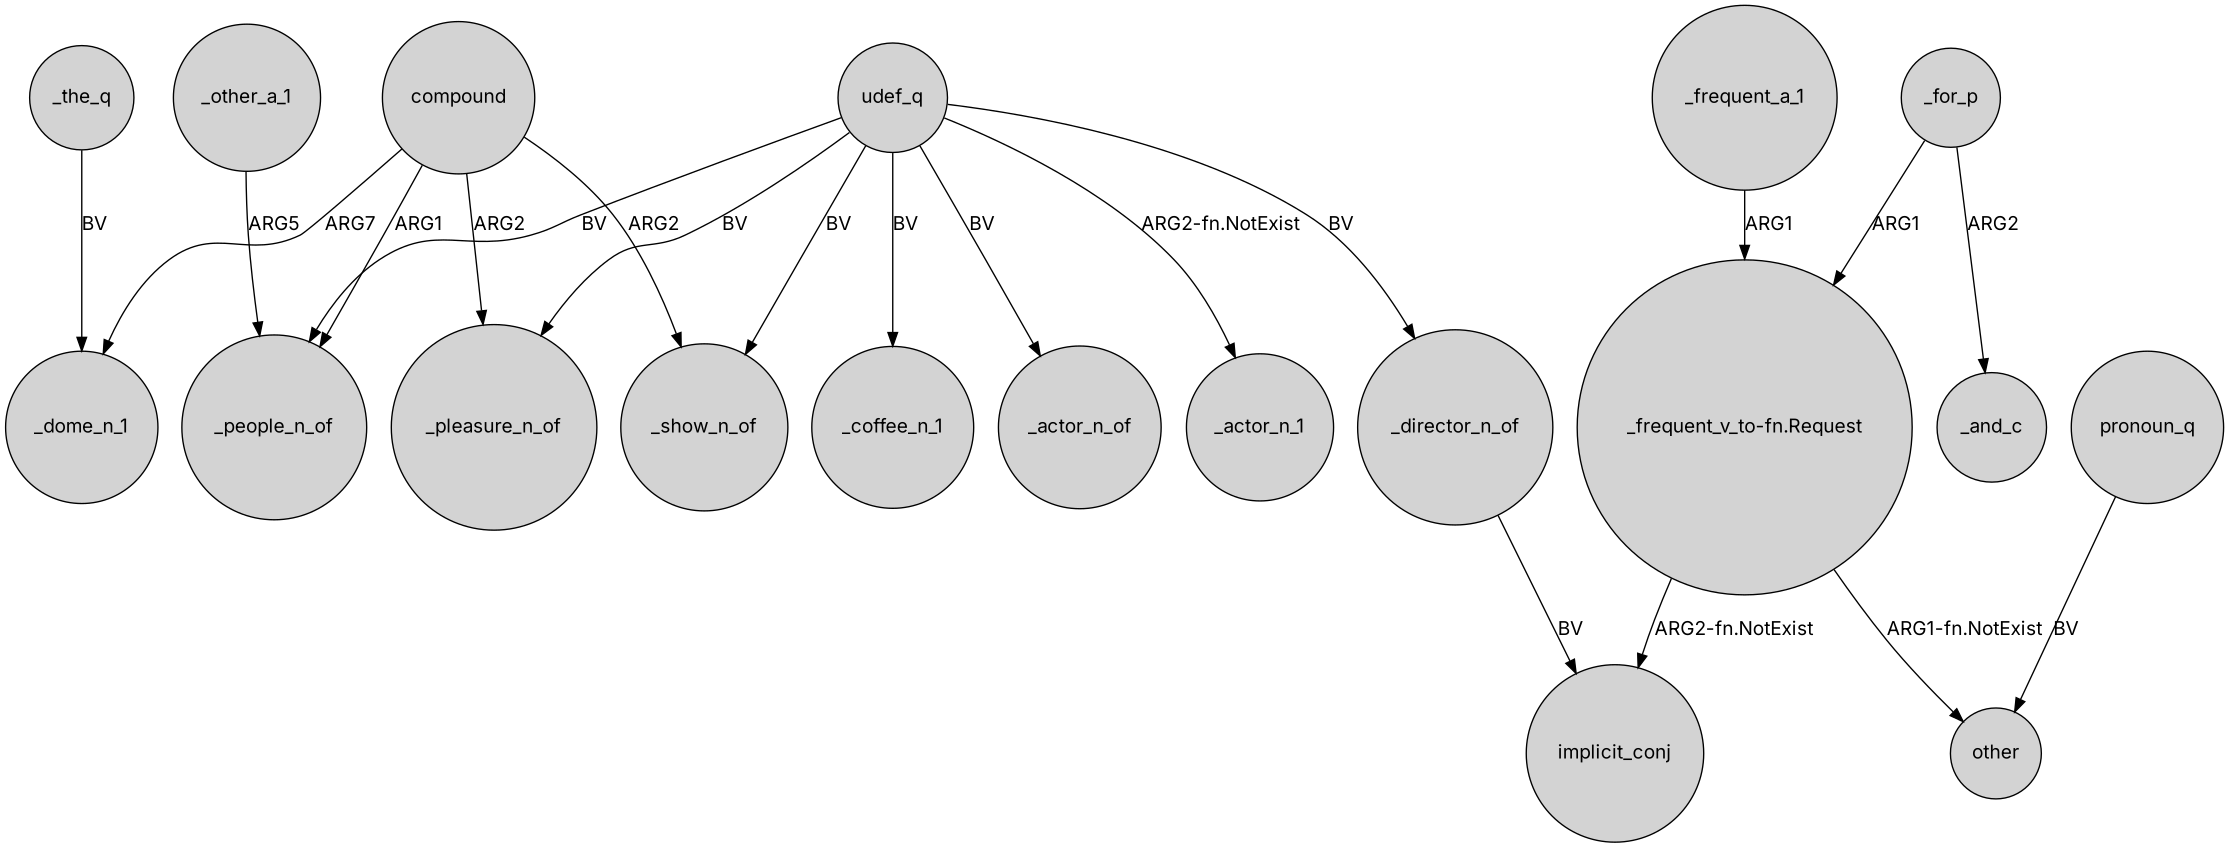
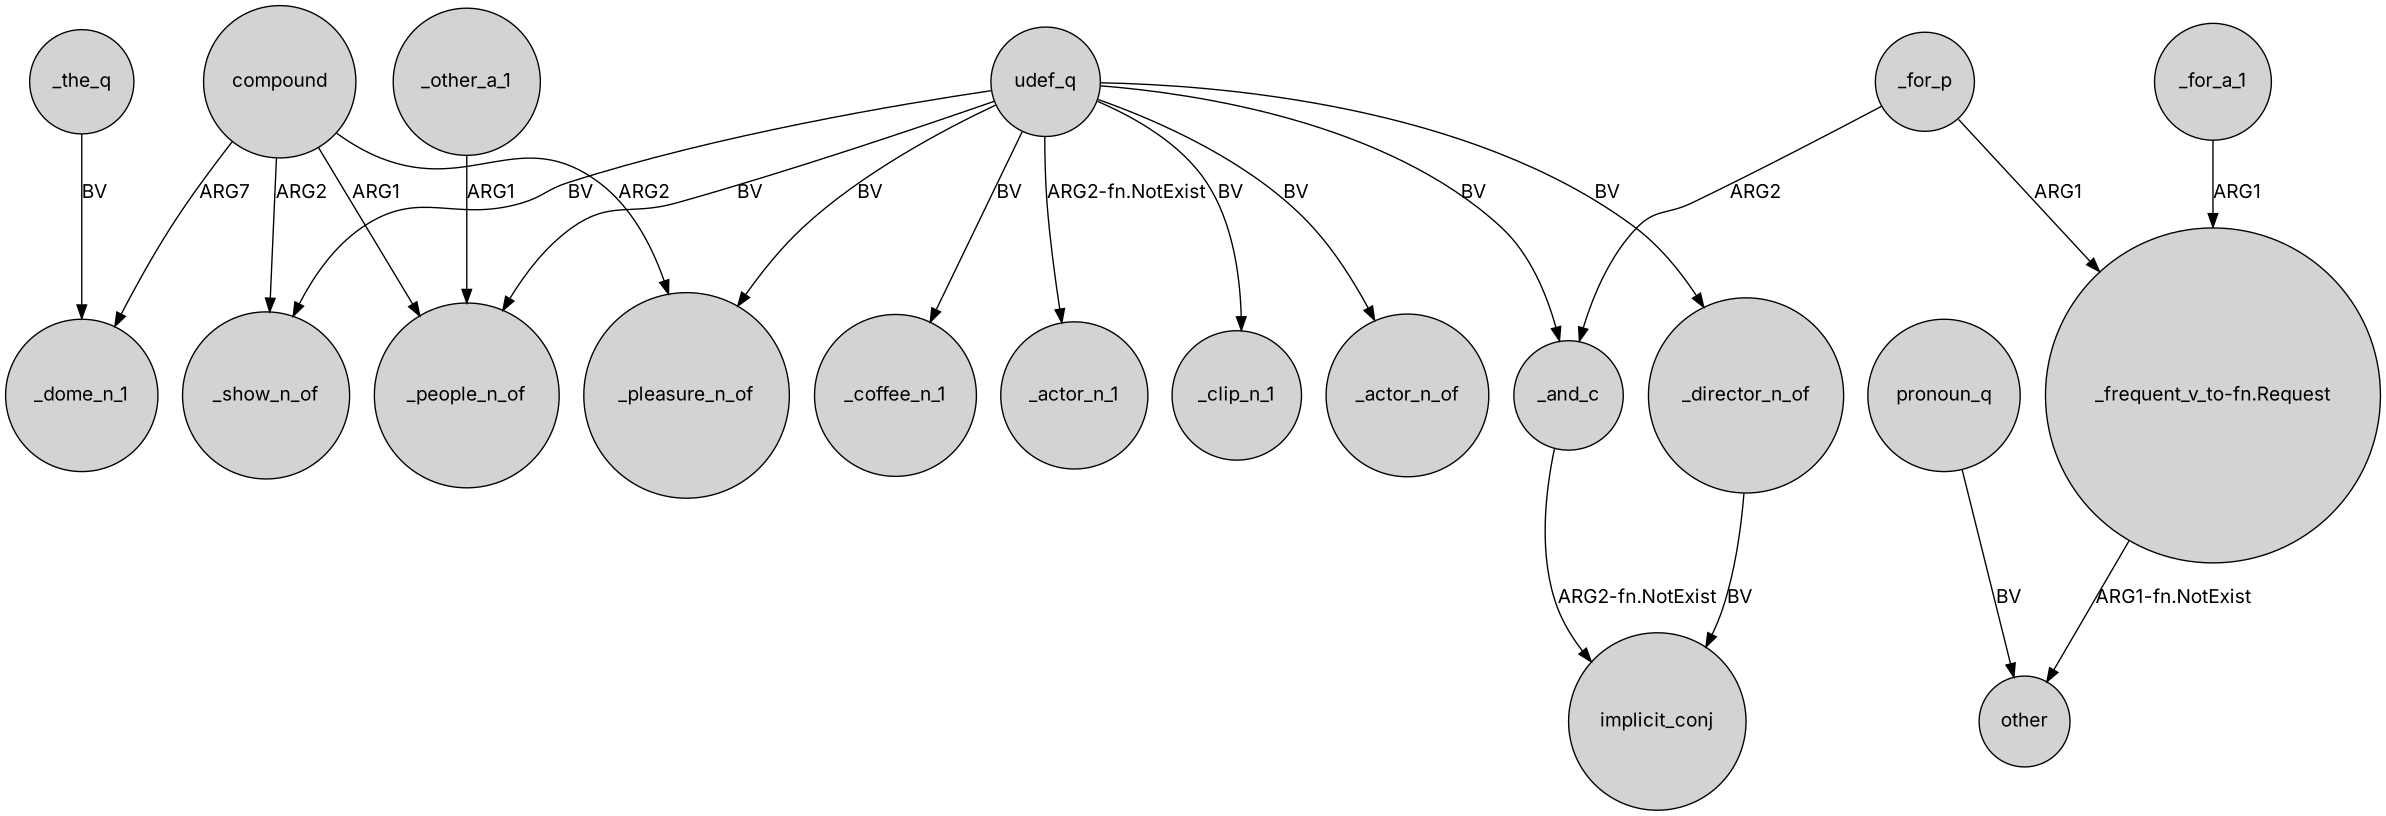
  digraph {
    fontname=Inter
    node [fontname=Inter shape=circle style=filled]
    edge [fontname=Inter]
    n1 [label=_actor_n_of]
    udef_q
    _show_n_of
    _actor_n_1
    _people_n_of
+   _clip_n_1
    _and_c
    _director_n_of
    _pleasure_n_of
    _coffee_n_1
    implicit_conj
    compound
    _dome_n_1
    _for_p
    n15 [label="_frequent_v_to-fn.Request"]
    n16 [label=other]
    _other_a_1
-   _frequent_a_1
+   _frequent_a_1 [label=_for_a_1]
    pronoun_q
    _the_q
    udef_q -> n1 [label=BV]
    udef_q -> _show_n_of [label=BV]
    udef_q -> _actor_n_1 [label="ARG2-fn.NotExist"]
    udef_q -> _people_n_of [label=BV]
+   udef_q -> _clip_n_1 [label=BV]
+   udef_q -> _and_c [label=BV]
    udef_q -> _director_n_of [label=BV]
    udef_q -> _pleasure_n_of [label=BV]
    udef_q -> _coffee_n_1 [label=BV]
    _director_n_of -> implicit_conj [label=BV]
    compound -> _show_n_of [label=ARG2]
    compound -> _people_n_of [label=ARG1]
    compound -> _pleasure_n_of [label=ARG2]
    compound -> _dome_n_1 [label=ARG7]
    _for_p -> _and_c [label=ARG2]
    _for_p -> n15 [label=ARG1]
-   n15 -> implicit_conj [label="ARG2-fn.NotExist"]
+   _and_c -> implicit_conj [label="ARG2-fn.NotExist"]
    n15 -> n16 [label="ARG1-fn.NotExist"]
-   _other_a_1 -> _people_n_of [label=ARG5]
+   _other_a_1 -> _people_n_of [label=ARG1]
    _frequent_a_1 -> n15 [label=ARG1]
    pronoun_q -> n16 [label=BV]
    _the_q -> _dome_n_1 [label=BV]
  }
